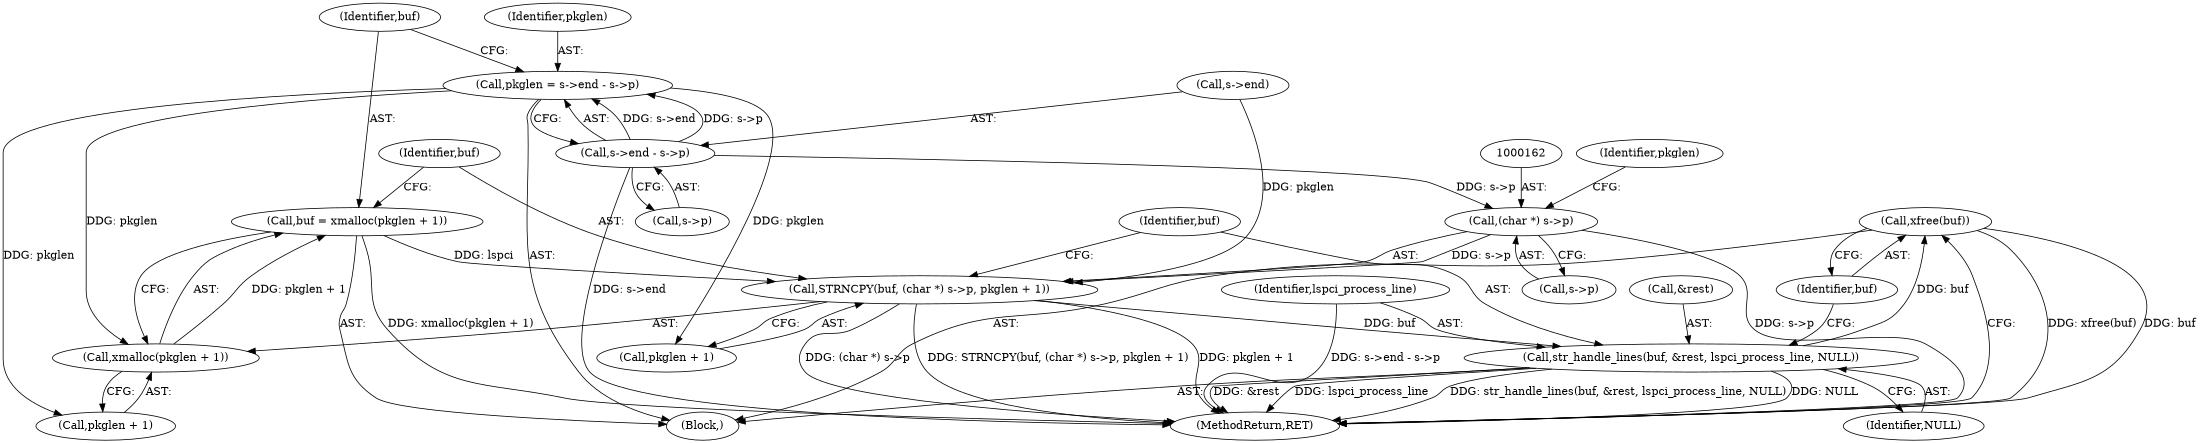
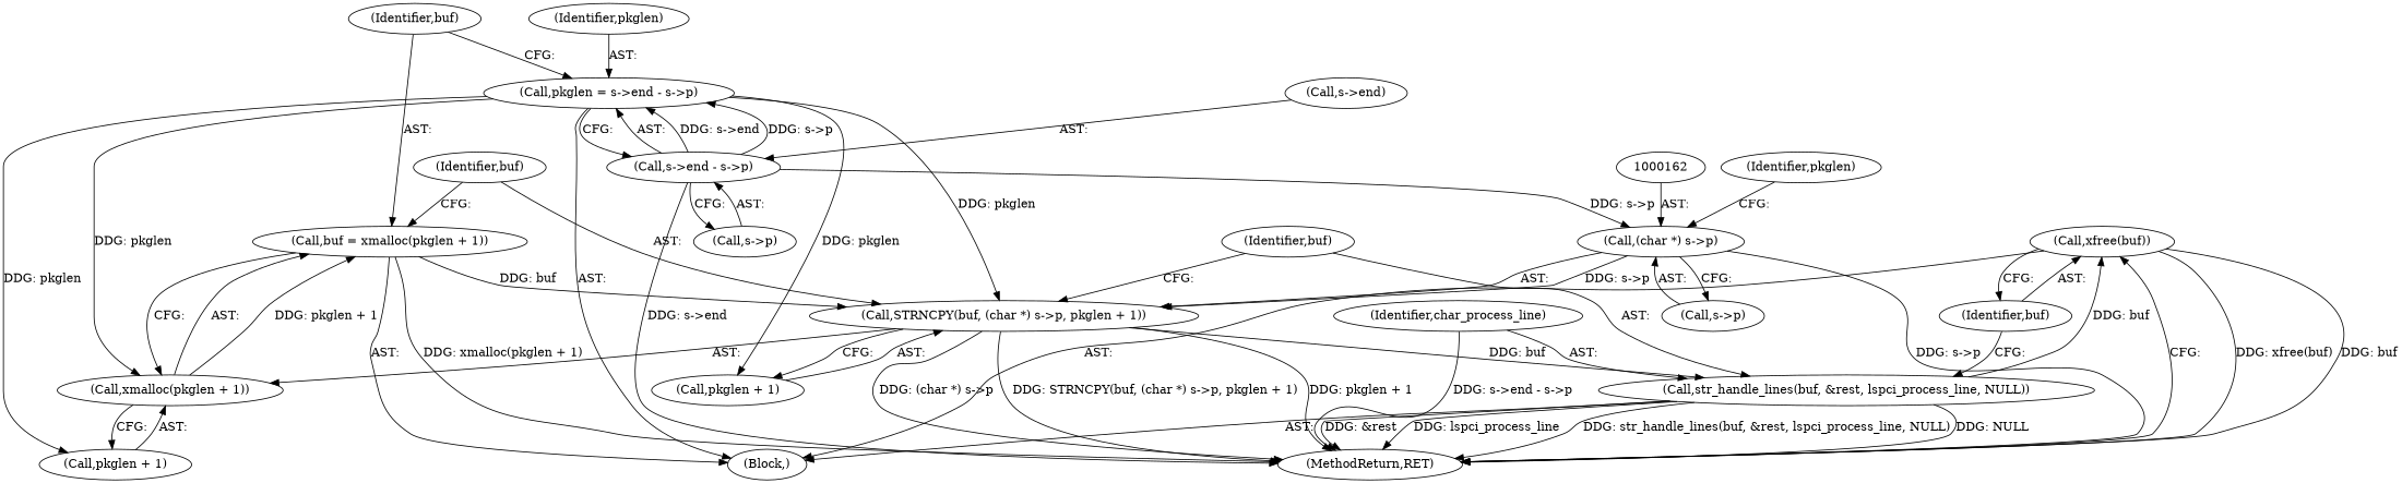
  digraph {
    n1 [label="(Call,xfree(buf))"]
    n2 [label="(MethodReturn,RET)"]
    n3 [label="(Identifier,buf)"]
    n4 [label="(Block,)"]
    n5 [label="(Call,str_handle_lines(buf, &rest, lspci_process_line, NULL))"]
-   n6 [label="(Identifier,NULL)"]
    n7 [label="(Call,STRNCPY(buf, (char *) s->p, pkglen + 1))"]
    n8 [label="(Call,pkglen + 1)"]
    n9 [label="(Call,xmalloc(pkglen + 1))"]
    n10 [label="(Call,buf = xmalloc(pkglen + 1))"]
    n11 [label="(Call,pkglen + 1)"]
    n12 [label="(Call,pkglen = s->end - s->p)"]
    n13 [label="(Call,s->end - s->p)"]
    n14 [label="(Call,(char *) s->p)"]
    n15 [label="(Call,s->p)"]
    n16 [label="(Call,s->p)"]
    n17 [label="(Identifier,pkglen)"]
-   n18 [label="(Call,&rest)"]
    n19 [label="(Call,s->end)"]
    n20 [label="(Identifier,pkglen)"]
    n21 [label="(Identifier,buf)"]
    n22 [label="(Identifier,buf)"]
-   n23 [label="(Identifier,lspci_process_line)"]
+   n23 [label="(Identifier,char_process_line)"]
    n24 [label="(Identifier,buf)"]
    n25 [label=1000162]
    n1 -> n2 [label="DDG: xfree(buf)"]
    n1 -> n2 [label="DDG: buf"]
    n1 -> n3 [label="CFG: "]
    n1 -> n4 [label="AST: "]
    n2 -> n1 [label="CFG: "]
    n3 -> n1 [label="AST: "]
    n3 -> n5 [label="CFG: "]
    n5 -> n1 [label="DDG: buf"]
    n5 -> n2 [label="DDG: str_handle_lines(buf, &rest, lspci_process_line, NULL)"]
    n5 -> n2 [label="DDG: NULL"]
    n5 -> n2 [label="DDG: &rest"]
    n5 -> n2 [label="DDG: lspci_process_line"]
    n5 -> n4 [label="AST: "]
-   n5 -> n6 [label="CFG: "]
-   n6 -> n5 [label="AST: "]
    n7 -> n2 [label="DDG: pkglen + 1"]
    n7 -> n2 [label="DDG: (char *) s->p"]
    n7 -> n2 [label="DDG: STRNCPY(buf, (char *) s->p, pkglen + 1)"]
    n7 -> n5 [label="DDG: buf"]
    n7 -> n8 [label="CFG: "]
    n7 -> n9 [label="AST: "]
    n8 -> n7 [label="AST: "]
    n9 -> n10 [label="AST: "]
    n9 -> n10 [label="DDG: pkglen + 1"]
    n9 -> n11 [label="CFG: "]
    n10 -> n2 [label="DDG: xmalloc(pkglen + 1)"]
    n10 -> n4 [label="AST: "]
-   n10 -> n7 [label="DDG: lspci"]
+   n10 -> n7 [label="DDG: buf"]
    n10 -> n9 [label="CFG: "]
    n11 -> n9 [label="AST: "]
    n12 -> n4 [label="AST: "]
-   n19 -> n7 [label="DDG: pkglen"]
+   n12 -> n7 [label="DDG: pkglen"]
    n12 -> n8 [label="DDG: pkglen"]
    n12 -> n9 [label="DDG: pkglen"]
    n12 -> n11 [label="DDG: pkglen"]
    n12 -> n13 [label="CFG: "]
    n13 -> n2 [label="DDG: s->end"]
    n13 -> n12 [label="AST: "]
    n13 -> n12 [label="DDG: s->end"]
    n13 -> n12 [label="DDG: s->p"]
    n13 -> n14 [label="DDG: s->p"]
    n13 -> n15 [label="CFG: "]
    n14 -> n2 [label="DDG: s->p"]
    n14 -> n7 [label="AST: "]
    n14 -> n7 [label="DDG: s->p"]
    n14 -> n16 [label="CFG: "]
    n15 -> n13 [label="AST: "]
    n16 -> n14 [label="AST: "]
    n17 -> n12 [label="AST: "]
-   n18 -> n5 [label="AST: "]
    n19 -> n13 [label="AST: "]
    n20 -> n14 [label="CFG: "]
    n21 -> n5 [label="AST: "]
    n21 -> n7 [label="CFG: "]
    n22 -> n10 [label="AST: "]
    n22 -> n12 [label="CFG: "]
    n23 -> n2 [label="DDG: s->end - s->p"]
    n23 -> n5 [label="AST: "]
    n24 -> n7 [label="AST: "]
    n24 -> n10 [label="CFG: "]
    n25 -> n14 [label="AST: "]
  }
